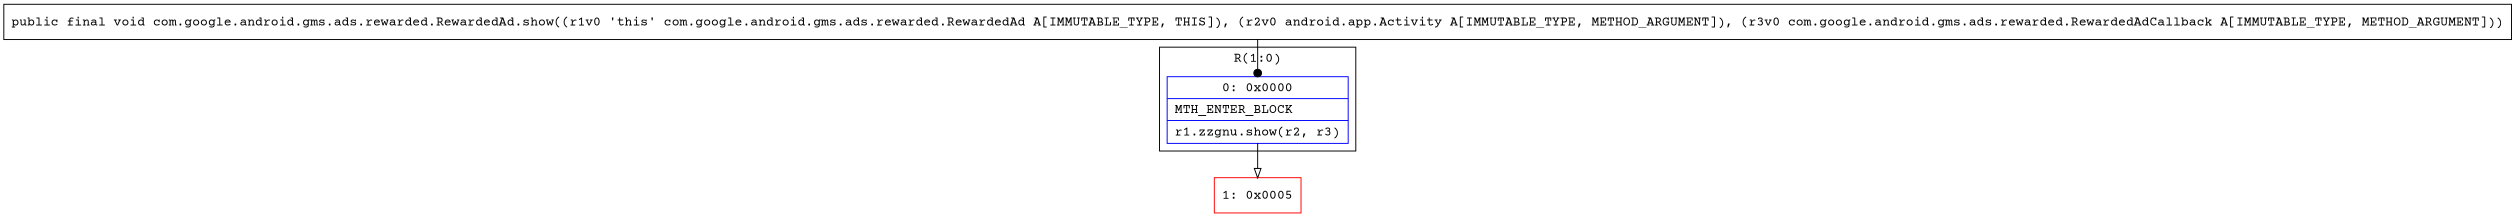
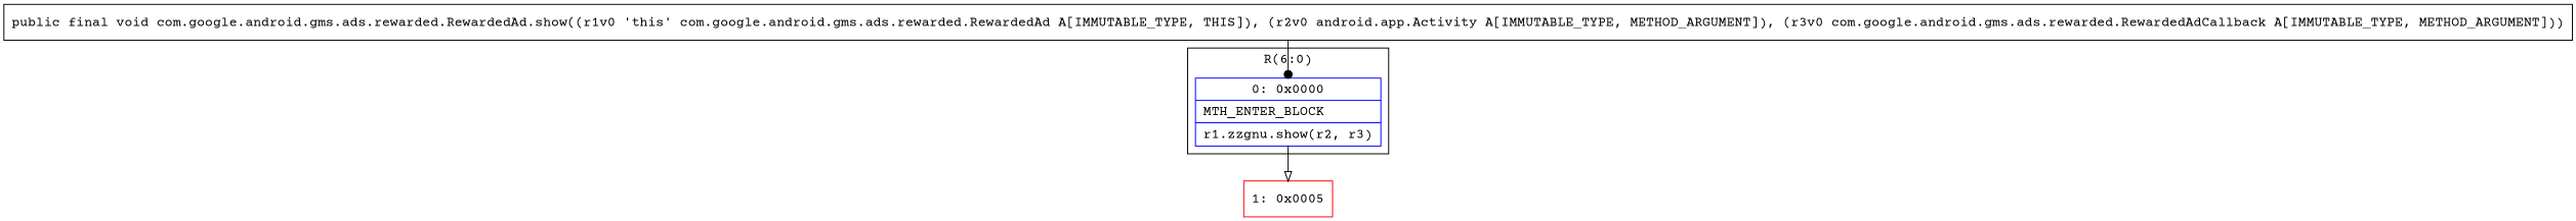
  digraph {
    fontname="Courier Prime"
    node [shape=record fontname="Courier Prime"]
    edge [fontname="Courier Prime"]
    n1 [color=blue label="{0\:\ 0x0000|MTH_ENTER_BLOCK\l|r1.zzgnu.show(r2, r3)\l}"]
    n2 [color=red label="{1\:\ 0x0005}"]
    n3 [label="{public final void com.google.android.gms.ads.rewarded.RewardedAd.show((r1v0 'this' com.google.android.gms.ads.rewarded.RewardedAd A[IMMUTABLE_TYPE, THIS]), (r2v0 android.app.Activity A[IMMUTABLE_TYPE, METHOD_ARGUMENT]), (r3v0 com.google.android.gms.ads.rewarded.RewardedAdCallback A[IMMUTABLE_TYPE, METHOD_ARGUMENT])) }"]
    subgraph cluster_1 {
-     label="R(1:0)"
+     label="R(6:0)"
      n1
    }
    n1 -> n2 [arrowhead=onormal]
    n3 -> n1 [arrowhead=dot]
  }
